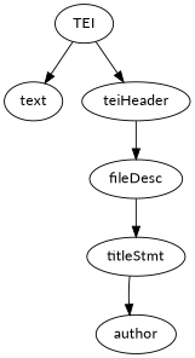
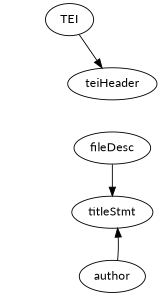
  digraph {
    fontname=Lato
    node [fontname=Lato]
    edge [fontname=Lato]
-   n1 [label=text]
    n2 [label=fileDesc]
    n3 [label=titleStmt]
    n4 [label=author]
    n5 [label=teiHeader]
    n6 [label=TEI]
    n2 -> n3
-   n3 -> n4
-   n5 -> n2
-   n6 -> n1
+   n4 -> n3
    n6 -> n5
  }
